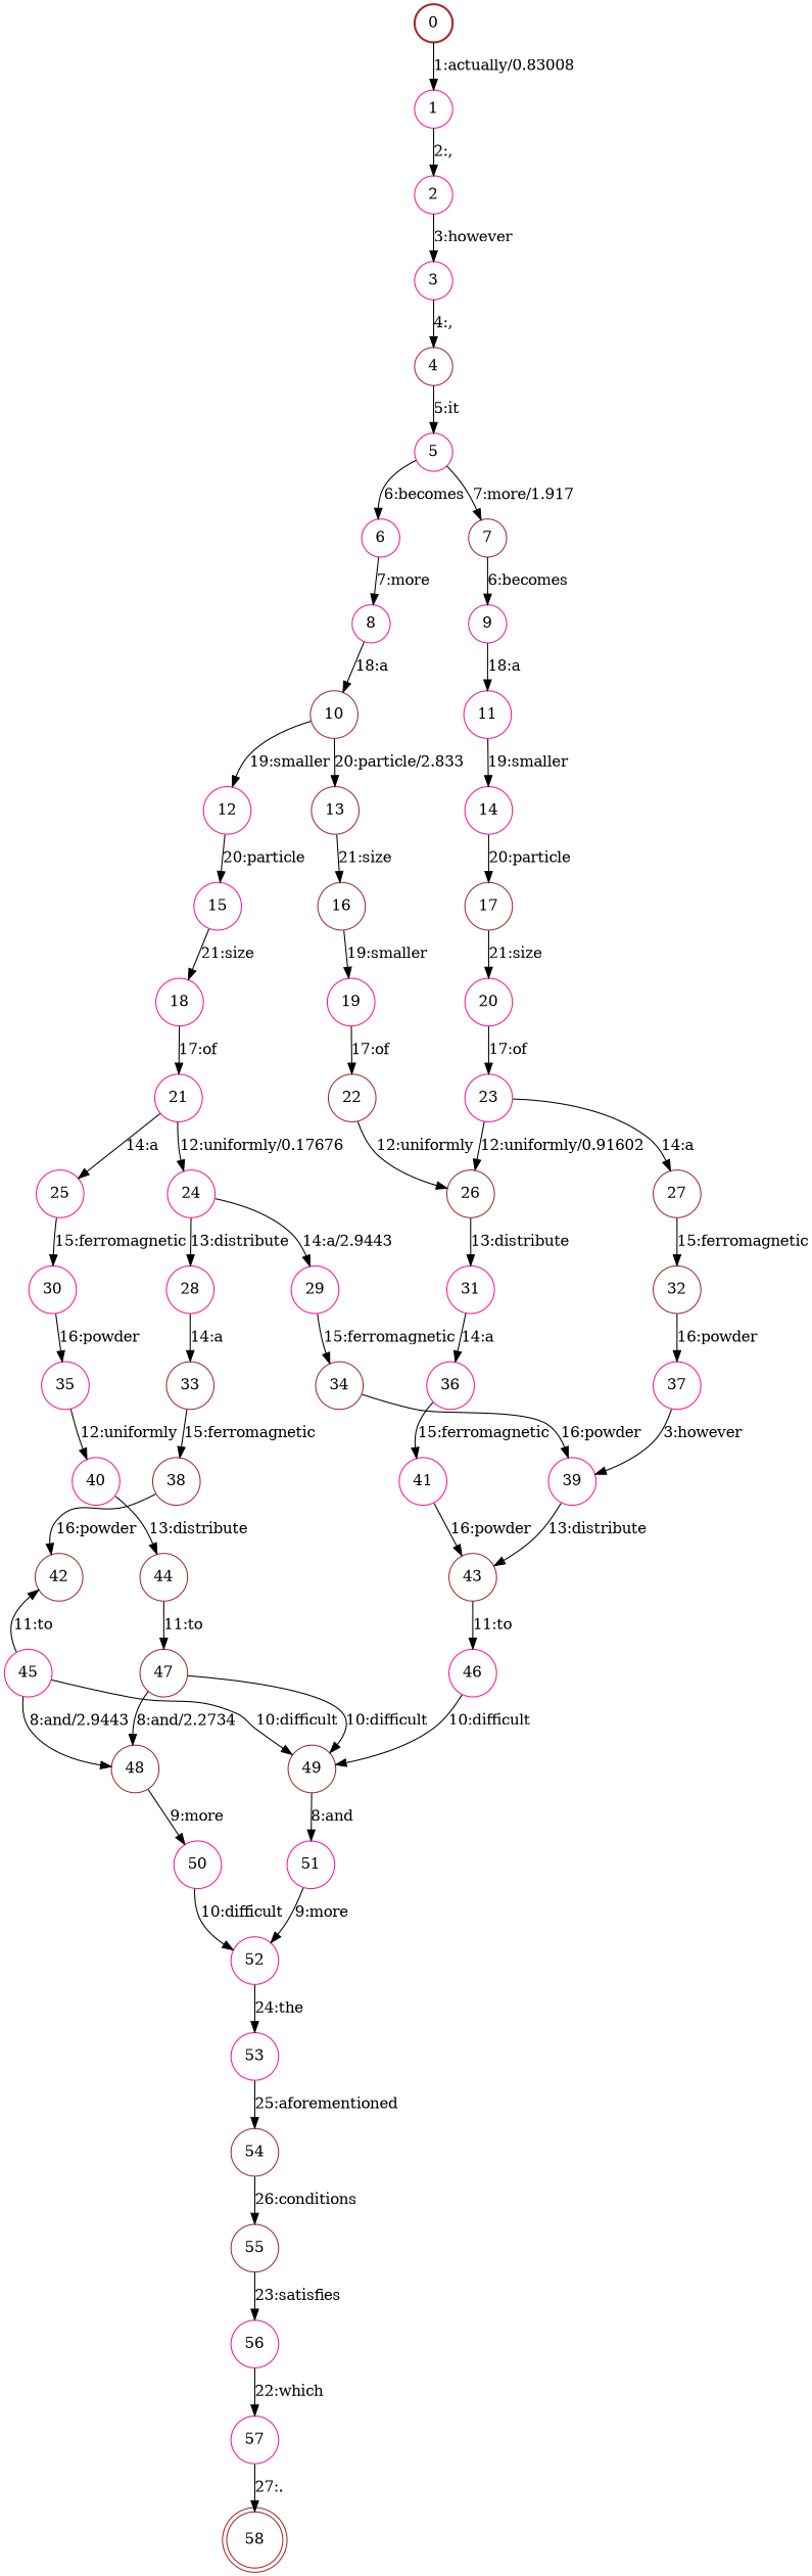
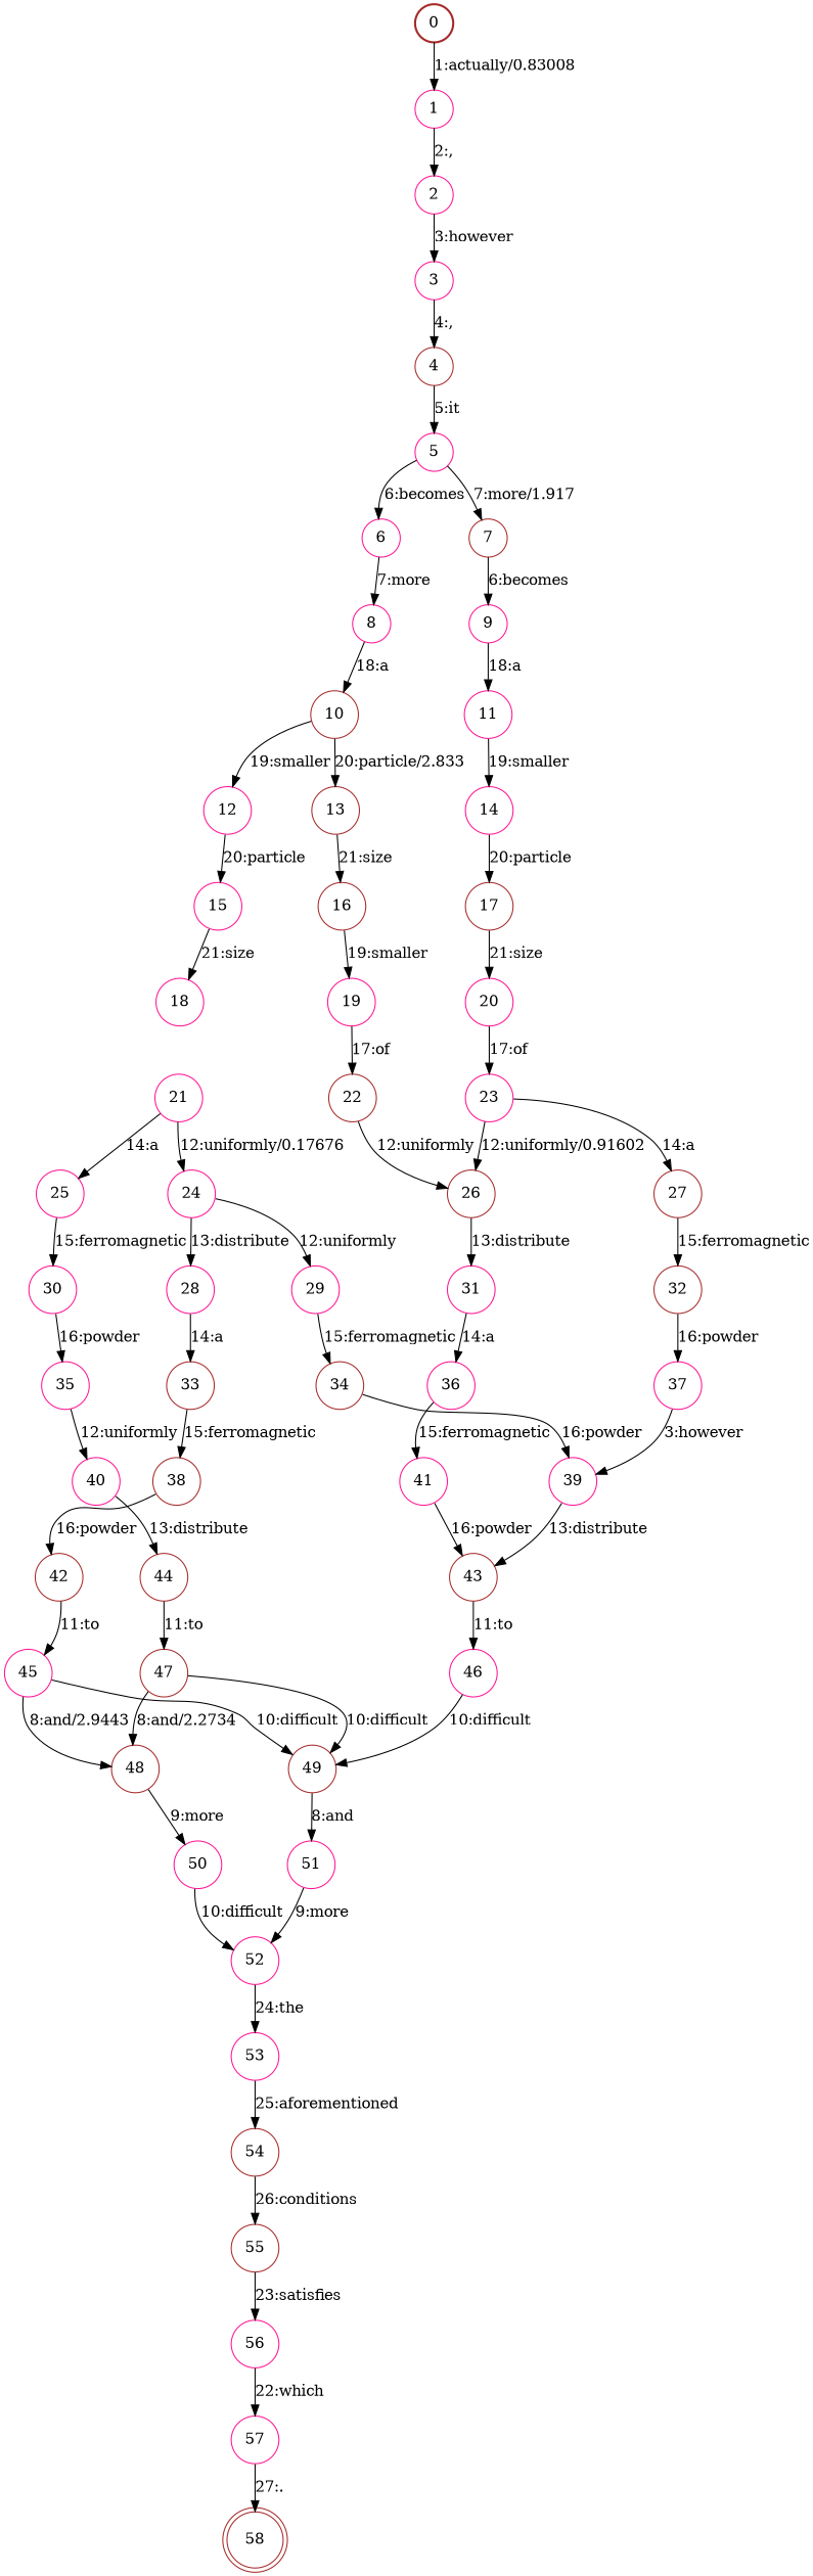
  digraph {
    nodesep=0.25
    rankdir=TB
    ranksep=0.4
    node [color=deeppink fontsize=14 shape=circle style=solid]
    edge [fontsize=14]
    n1 [color=brown label=0 style=bold]
    n2 [label=1]
    n3 [label=2]
    n4 [label=3]
    n5 [color=brown label=4]
    n6 [label=5]
    n7 [label=6]
    n8 [color=brown label=7]
    n9 [label=8]
    n10 [label=9]
    n11 [color=brown label=10]
    n12 [label=11]
    n13 [label=12]
    n14 [color=brown label=13]
    n15 [label=14]
    n16 [label=15]
    n17 [color=brown label=16]
    n18 [color=brown label=17]
    n19 [label=18]
    n20 [label=19]
    n21 [label=20]
    n22 [label=21]
    n23 [color=brown label=22]
    n24 [label=23]
    n25 [label=24]
    n26 [label=25]
    n27 [color=brown label=26]
    n28 [color=brown label=27]
    n29 [label=28]
    n30 [label=29]
    n31 [label=30]
    n32 [label=31]
    n33 [color=brown label=32]
    n34 [color=brown label=33]
    n35 [color=brown label=34]
    n36 [label=35]
    n37 [label=36]
    n38 [label=37]
    n39 [color=brown label=38]
    n40 [label=39]
    n41 [label=40]
    n42 [label=41]
    n43 [color=brown label=42]
    n44 [color=brown label=43]
    n45 [color=brown label=44]
    n46 [label=45]
    n47 [label=46]
    n48 [color=brown label=47]
    n49 [color=brown label=48]
    n50 [color=brown label=49]
    n51 [label=50]
    n52 [label=51]
    n53 [label=52]
    n54 [label=53]
    n55 [color=brown label=54]
    n56 [color=brown label=55]
    n57 [label=56]
    n58 [label=57]
    n59 [color=brown label=58 shape=doublecircle]
    n1 -> n2 [label="1:actually/0.83008"]
    n2 -> n3 [label="2:,"]
    n3 -> n4 [label="3:however"]
    n4 -> n5 [label="4:,"]
    n5 -> n6 [label="5:it"]
    n6 -> n7 [label="6:becomes"]
    n6 -> n8 [label="7:more/1.917"]
    n7 -> n9 [label="7:more"]
    n8 -> n10 [label="6:becomes"]
    n9 -> n11 [label="18:a"]
    n10 -> n12 [label="18:a"]
    n11 -> n13 [label="19:smaller"]
    n11 -> n14 [label="20:particle/2.833"]
    n12 -> n15 [label="19:smaller"]
    n13 -> n16 [label="20:particle"]
    n14 -> n17 [label="21:size"]
    n15 -> n18 [label="20:particle"]
    n16 -> n19 [label="21:size"]
    n17 -> n20 [label="19:smaller"]
    n18 -> n21 [label="21:size"]
-   n19 -> n22 [label="17:of"]
    n20 -> n23 [label="17:of"]
    n21 -> n24 [label="17:of"]
    n22 -> n25 [label="12:uniformly/0.17676"]
    n22 -> n26 [label="14:a"]
    n23 -> n27 [label="12:uniformly"]
    n24 -> n27 [label="12:uniformly/0.91602"]
    n24 -> n28 [label="14:a"]
    n25 -> n29 [label="13:distribute"]
-   n25 -> n30 [label="14:a/2.9443"]
+   n25 -> n30 [label="12:uniformly"]
    n26 -> n31 [label="15:ferromagnetic"]
    n27 -> n32 [label="13:distribute"]
    n28 -> n33 [label="15:ferromagnetic"]
    n29 -> n34 [label="14:a"]
    n30 -> n35 [label="15:ferromagnetic"]
    n31 -> n36 [label="16:powder"]
    n32 -> n37 [label="14:a"]
    n33 -> n38 [label="16:powder"]
    n34 -> n39 [label="15:ferromagnetic"]
    n35 -> n40 [label="16:powder"]
    n36 -> n41 [label="12:uniformly"]
    n37 -> n42 [label="15:ferromagnetic"]
    n38 -> n40 [label="3:however"]
    n39 -> n43 [label="16:powder"]
    n40 -> n44 [label="13:distribute"]
    n41 -> n45 [label="13:distribute"]
    n42 -> n44 [label="16:powder"]
-   n46 -> n43 [label="11:to"]
+   n43 -> n46 [label="11:to"]
    n44 -> n47 [label="11:to"]
    n45 -> n48 [label="11:to"]
    n46 -> n49 [label="8:and/2.9443"]
    n46 -> n50 [label="10:difficult"]
    n47 -> n50 [label="10:difficult"]
    n48 -> n49 [label="8:and/2.2734"]
    n48 -> n50 [label="10:difficult"]
    n49 -> n51 [label="9:more"]
    n50 -> n52 [label="8:and"]
    n51 -> n53 [label="10:difficult"]
    n52 -> n53 [label="9:more"]
    n53 -> n54 [label="24:the"]
    n54 -> n55 [label="25:aforementioned"]
    n55 -> n56 [label="26:conditions"]
    n56 -> n57 [label="23:satisfies"]
    n57 -> n58 [label="22:which"]
    n58 -> n59 [label="27:."]
  }
